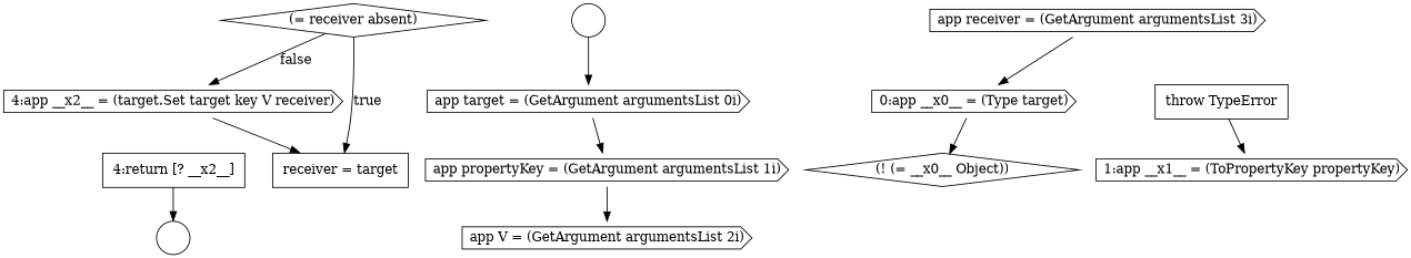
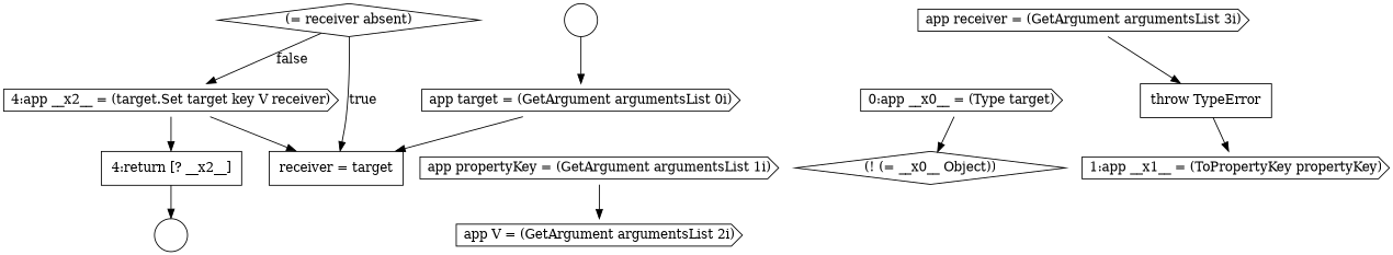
  digraph {
    fontname="DejaVu Serif"
    node [color=black fillcolor=white fontname="DejaVu Serif" shape=cds style=filled]
    edge [color=black fontname="DejaVu Serif"]
    n1 [label=" " shape=circle]
    n2 [label=<<font color="black">(= receiver absent)</font>> shape=diamond]
    n3 [label=<<font color="black">4:app __x2__ = (target.Set target key V receiver)</font>>]
    n4 [label=<<font color="black">     <table border="0" cellborder="1" cellspacing="0" cellpadding="10">       <tr><td align="left">receiver = target</td></tr>     </table>   </font>> margin=0 shape=none]
    n5 [label=" " shape=circle]
    n6 [label=<<font color="black">app target = (GetArgument argumentsList 0i)</font>>]
    n7 [label=<<font color="black">app propertyKey = (GetArgument argumentsList 1i)</font>>]
    n8 [label=<<font color="black">     <table border="0" cellborder="1" cellspacing="0" cellpadding="10">       <tr><td align="left">4:return [? __x2__]</td></tr>     </table>   </font>> margin=0 shape=none]
    n9 [label=<<font color="black">app V = (GetArgument argumentsList 2i)</font>>]
    n10 [label=<<font color="black">app receiver = (GetArgument argumentsList 3i)</font>>]
    n11 [label=<<font color="black">0:app __x0__ = (Type target)</font>>]
    n12 [label=<<font color="black">(! (= __x0__ Object))</font>> shape=diamond]
    n13 [label=<<font color="black">     <table border="0" cellborder="1" cellspacing="0" cellpadding="10">       <tr><td align="left">throw TypeError</td></tr>     </table>   </font>> margin=0 shape=none]
    n14 [label=<<font color="black">1:app __x1__ = (ToPropertyKey propertyKey)</font>>]
    n2 -> n3 [label=<<font color="black">false</font>>]
    n2 -> n4 [label=<<font color="black">true</font>>]
    n3 -> n4
+   n3 -> n8
    n5 -> n6
-   n6 -> n7
+   n6 -> n4
    n7 -> n9
    n8 -> n1
-   n10 -> n11
+   n10 -> n13
    n11 -> n12
    n13 -> n14
  }
